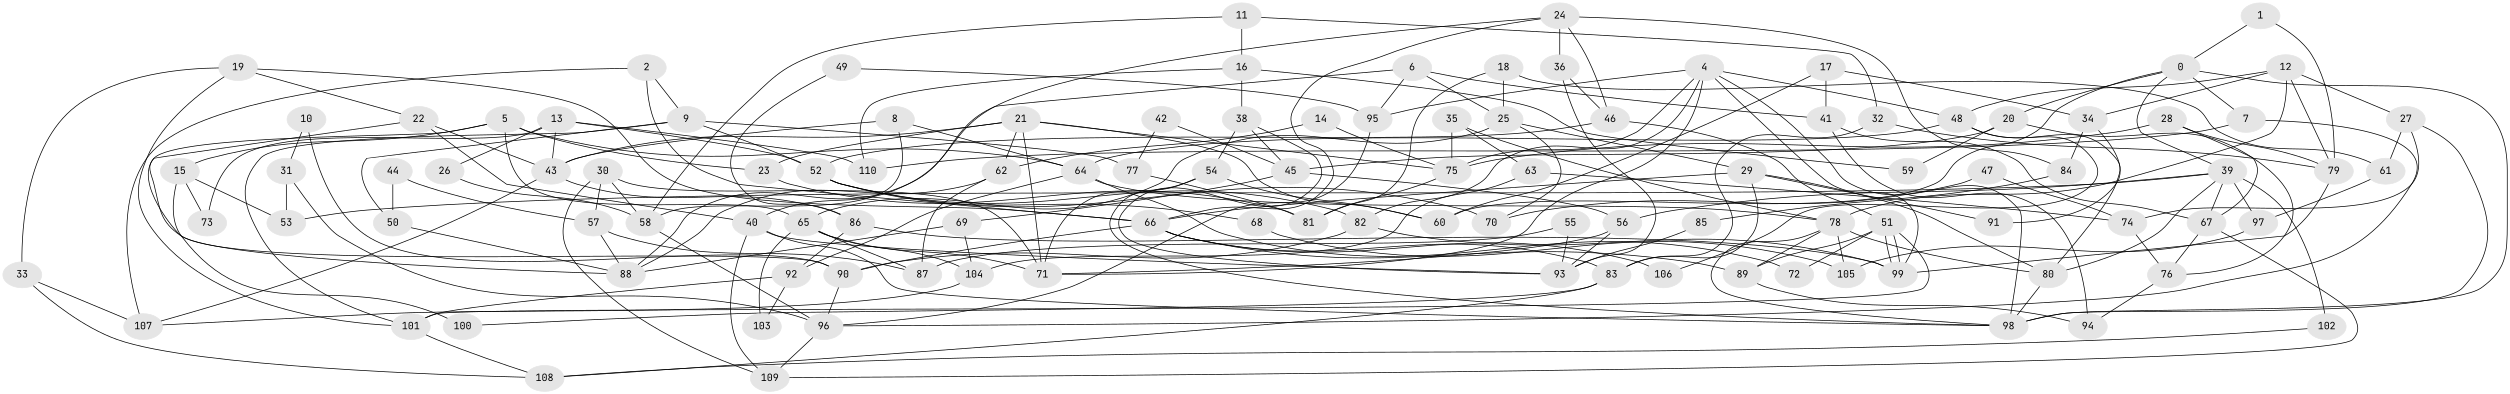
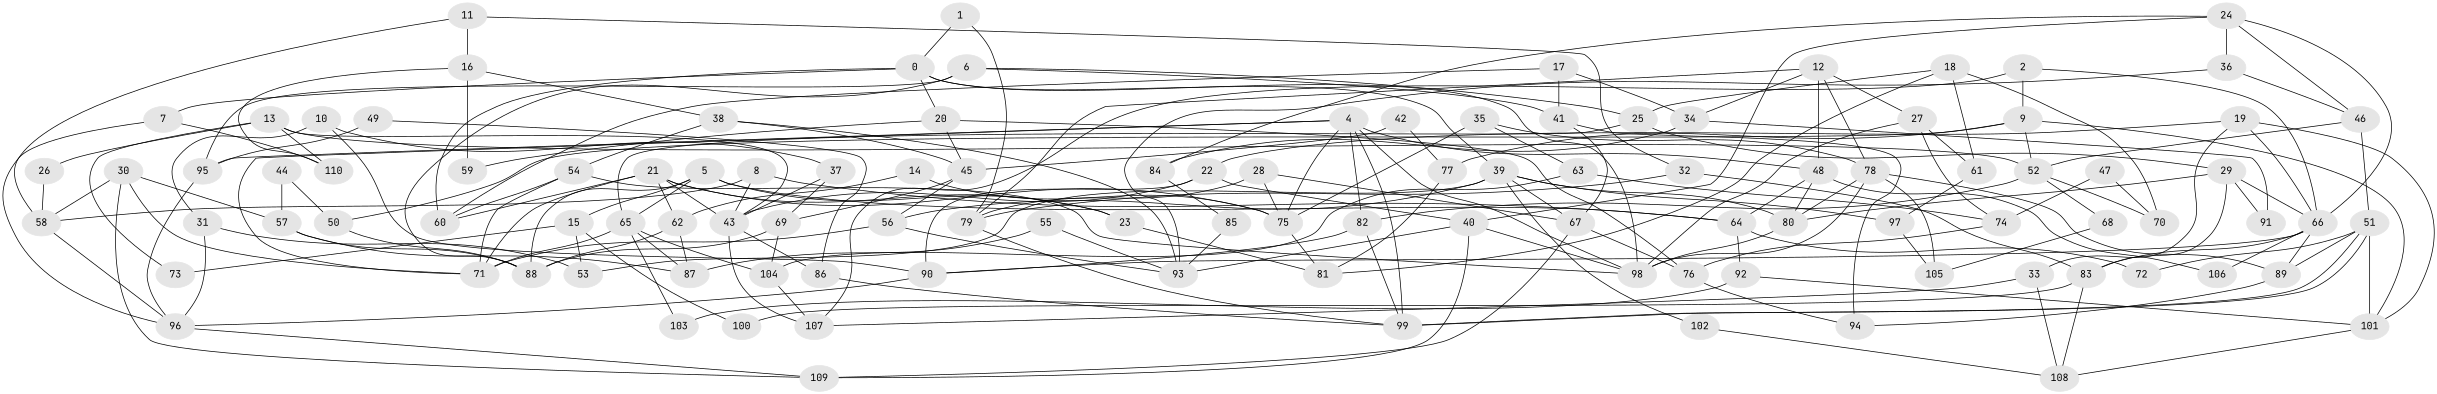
  graph {
    fontname="JetBrains Mono"
    node [color=gray90 fontname="JetBrains Mono" style=filled]
    edge [fontname="JetBrains Mono"]
    n1 [label=0]
    1
    79
    7
    20
    39
    60
    98
    99
    2
    9
    66
    107
    50
    52
    77
    101
    90
    83
    106
    89
    96
    110
    59
    45
    76
    53
    67
    80
    56
    97
    102
    4
    48
    71
    75
    82
    95
    64
    81
    5
    15
    23
    65
    88
    73
    100
    78
    72
    92
    87
    104
    103
    6
    25
    41
    29
    70
    94
    109
    8
    43
    58
    86
    68
    108
    10
    31
+   37
    69
    11
    16
    32
    38
    12
    27
    34
    61
    74
    84
    91
    105
    13
    26
    14
    62
    93
    54
    17
    18
    19
    22
    33
    40
    21
    24
    36
    46
    51
    85
    28
    30
    57
    35
    63
    42
    44
    47
    49
    55
    n1 -- 7
    n1 -- 20
    n1 -- 39
    n1 -- 60
    n1 -- 98
    1 -- n1
    1 -- 79
    79 -- 99
    7 -- 96
    7 -- 110
    20 -- 59
    20 -- 45
    20 -- 76
    39 -- 53
    39 -- 67
    39 -- 80
    39 -- 56
    39 -- 97
    39 -- 102
    2 -- 9
    2 -- 66
    2 -- 107
    9 -- 50
    9 -- 52
    9 -- 77
    9 -- 101
    66 -- 90
    66 -- 83
    66 -- 106
    66 -- 89
    50 -- 88
    52 -- 82
    52 -- 70
    52 -- 68
    77 -- 81
    101 -- 108
    90 -- 96
    83 -- 100
    83 -- 108
    89 -- 94
    96 -- 109
    45 -- 56
    45 -- 69
    76 -- 94
    67 -- 76
    67 -- 109
    80 -- 98
    56 -- 71
    56 -- 93
    97 -- 105
    102 -- 108
    4 -- 98
    4 -- 99
    4 -- 48
    4 -- 71
    4 -- 75
    4 -- 82
    4 -- 95
    48 -- 106
    48 -- 80
    48 -- 64
    75 -- 81
    82 -- 99
    82 -- 90
    95 -- 96
-   64 -- 78
    64 -- 72
    64 -- 92
    5 -- 64
    5 -- 15
    5 -- 23
    5 -- 65
    5 -- 88
    15 -- 53
    15 -- 73
    15 -- 100
    23 -- 81
    65 -- 71
    65 -- 87
    65 -- 104
    65 -- 103
    78 -- 98
    78 -- 89
    78 -- 80
    78 -- 105
    92 -- 101
    92 -- 103
    104 -- 107
    6 -- 95
    6 -- 88
    6 -- 25
    6 -- 41
    25 -- 65
    25 -- 29
-   25 -- 70
+   18 -- 70
    41 -- 67
    41 -- 94
    29 -- 66
    29 -- 83
    29 -- 80
    29 -- 91
    8 -- 64
    8 -- 43
    8 -- 58
    43 -- 107
    43 -- 86
    58 -- 96
    86 -- 99
-   86 -- 92
    68 -- 105
    10 -- 90
    10 -- 31
+   10 -- 37
    31 -- 96
    31 -- 53
+   37 -- 43
+   37 -- 69
    69 -- 88
    69 -- 104
    11 -- 58
    11 -- 16
    11 -- 32
    16 -- 110
    16 -- 59
    16 -- 38
    32 -- 79
    32 -- 83
    38 -- 45
    38 -- 93
    38 -- 54
    12 -- 79
    12 -- 48
    12 -- 78
    12 -- 27
    12 -- 34
    27 -- 98
    27 -- 61
    27 -- 74
    34 -- 84
    34 -- 91
    61 -- 97
    74 -- 76
    84 -- 85
    13 -- 52
    13 -- 110
    13 -- 73
    13 -- 43
    13 -- 26
    26 -- 58
    14 -- 75
    14 -- 62
    62 -- 88
    62 -- 87
    54 -- 60
    54 -- 98
    54 -- 71
    17 -- 60
    17 -- 41
    17 -- 34
    18 -- 81
    18 -- 25
    18 -- 61
    19 -- 66
    19 -- 101
    19 -- 22
    19 -- 33
    22 -- 90
    22 -- 43
    22 -- 40
    33 -- 107
    33 -- 108
    40 -- 98
    40 -- 109
    40 -- 93
    21 -- 60
    21 -- 71
    21 -- 75
    21 -- 23
    21 -- 43
    21 -- 62
    24 -- 66
    24 -- 84
    24 -- 40
    24 -- 36
    24 -- 46
    36 -- 93
    36 -- 46
    46 -- 52
    46 -- 51
    51 -- 99
    51 -- 99
    51 -- 101
    51 -- 89
    51 -- 72
    85 -- 93
    28 -- 79
    28 -- 67
    28 -- 75
    30 -- 71
    30 -- 109
    30 -- 58
    30 -- 57
    57 -- 88
    57 -- 87
    35 -- 75
    35 -- 78
    35 -- 63
    63 -- 104
    63 -- 74
    42 -- 77
    42 -- 45
    44 -- 50
    44 -- 57
    47 -- 70
    47 -- 74
    49 -- 95
    49 -- 86
    55 -- 87
    55 -- 93
  }
